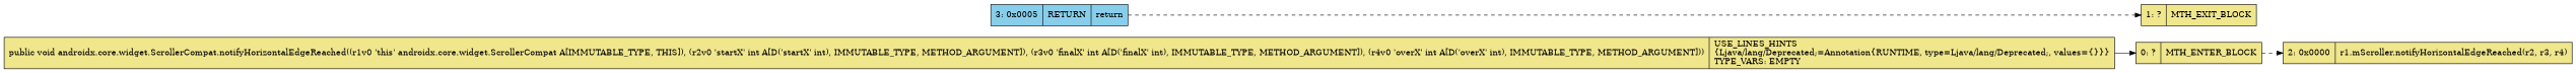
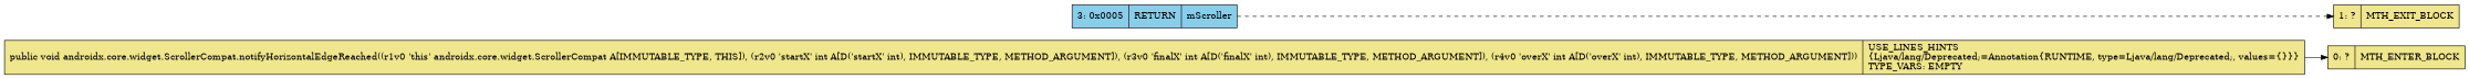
  digraph {
    rankdir=LR
    node [fillcolor=khaki shape=record style=filled]
    edge [style=dashed]
    n1 [label="{0\:\ ?|MTH_ENTER_BLOCK\l}"]
-   n2 [label="{2\:\ 0x0000|r1.mScroller.notifyHorizontalEdgeReached(r2, r3, r4)\l}"]
-   n3 [fillcolor=skyblue label="{3\:\ 0x0005|RETURN\l|return\l}"]
+   n3 [fillcolor=skyblue label="{3\:\ 0x0005|RETURN\l|mScroller\l}"]
    n4 [label="{1\:\ ?|MTH_EXIT_BLOCK\l}"]
    n5 [label="{public void androidx.core.widget.ScrollerCompat.notifyHorizontalEdgeReached((r1v0 'this' androidx.core.widget.ScrollerCompat A[IMMUTABLE_TYPE, THIS]), (r2v0 'startX' int A[D('startX' int), IMMUTABLE_TYPE, METHOD_ARGUMENT]), (r3v0 'finalX' int A[D('finalX' int), IMMUTABLE_TYPE, METHOD_ARGUMENT]), (r4v0 'overX' int A[D('overX' int), IMMUTABLE_TYPE, METHOD_ARGUMENT]))  | USE_LINES_HINTS\l\{Ljava\/lang\/Deprecated;=Annotation\{RUNTIME, type=Ljava\/lang\/Deprecated;, values=\{\}\}\}\lTYPE_VARS: EMPTY\l}"]
-   n1 -> n2
    n3 -> n4
    n5 -> n1 [style=solid]
  }
